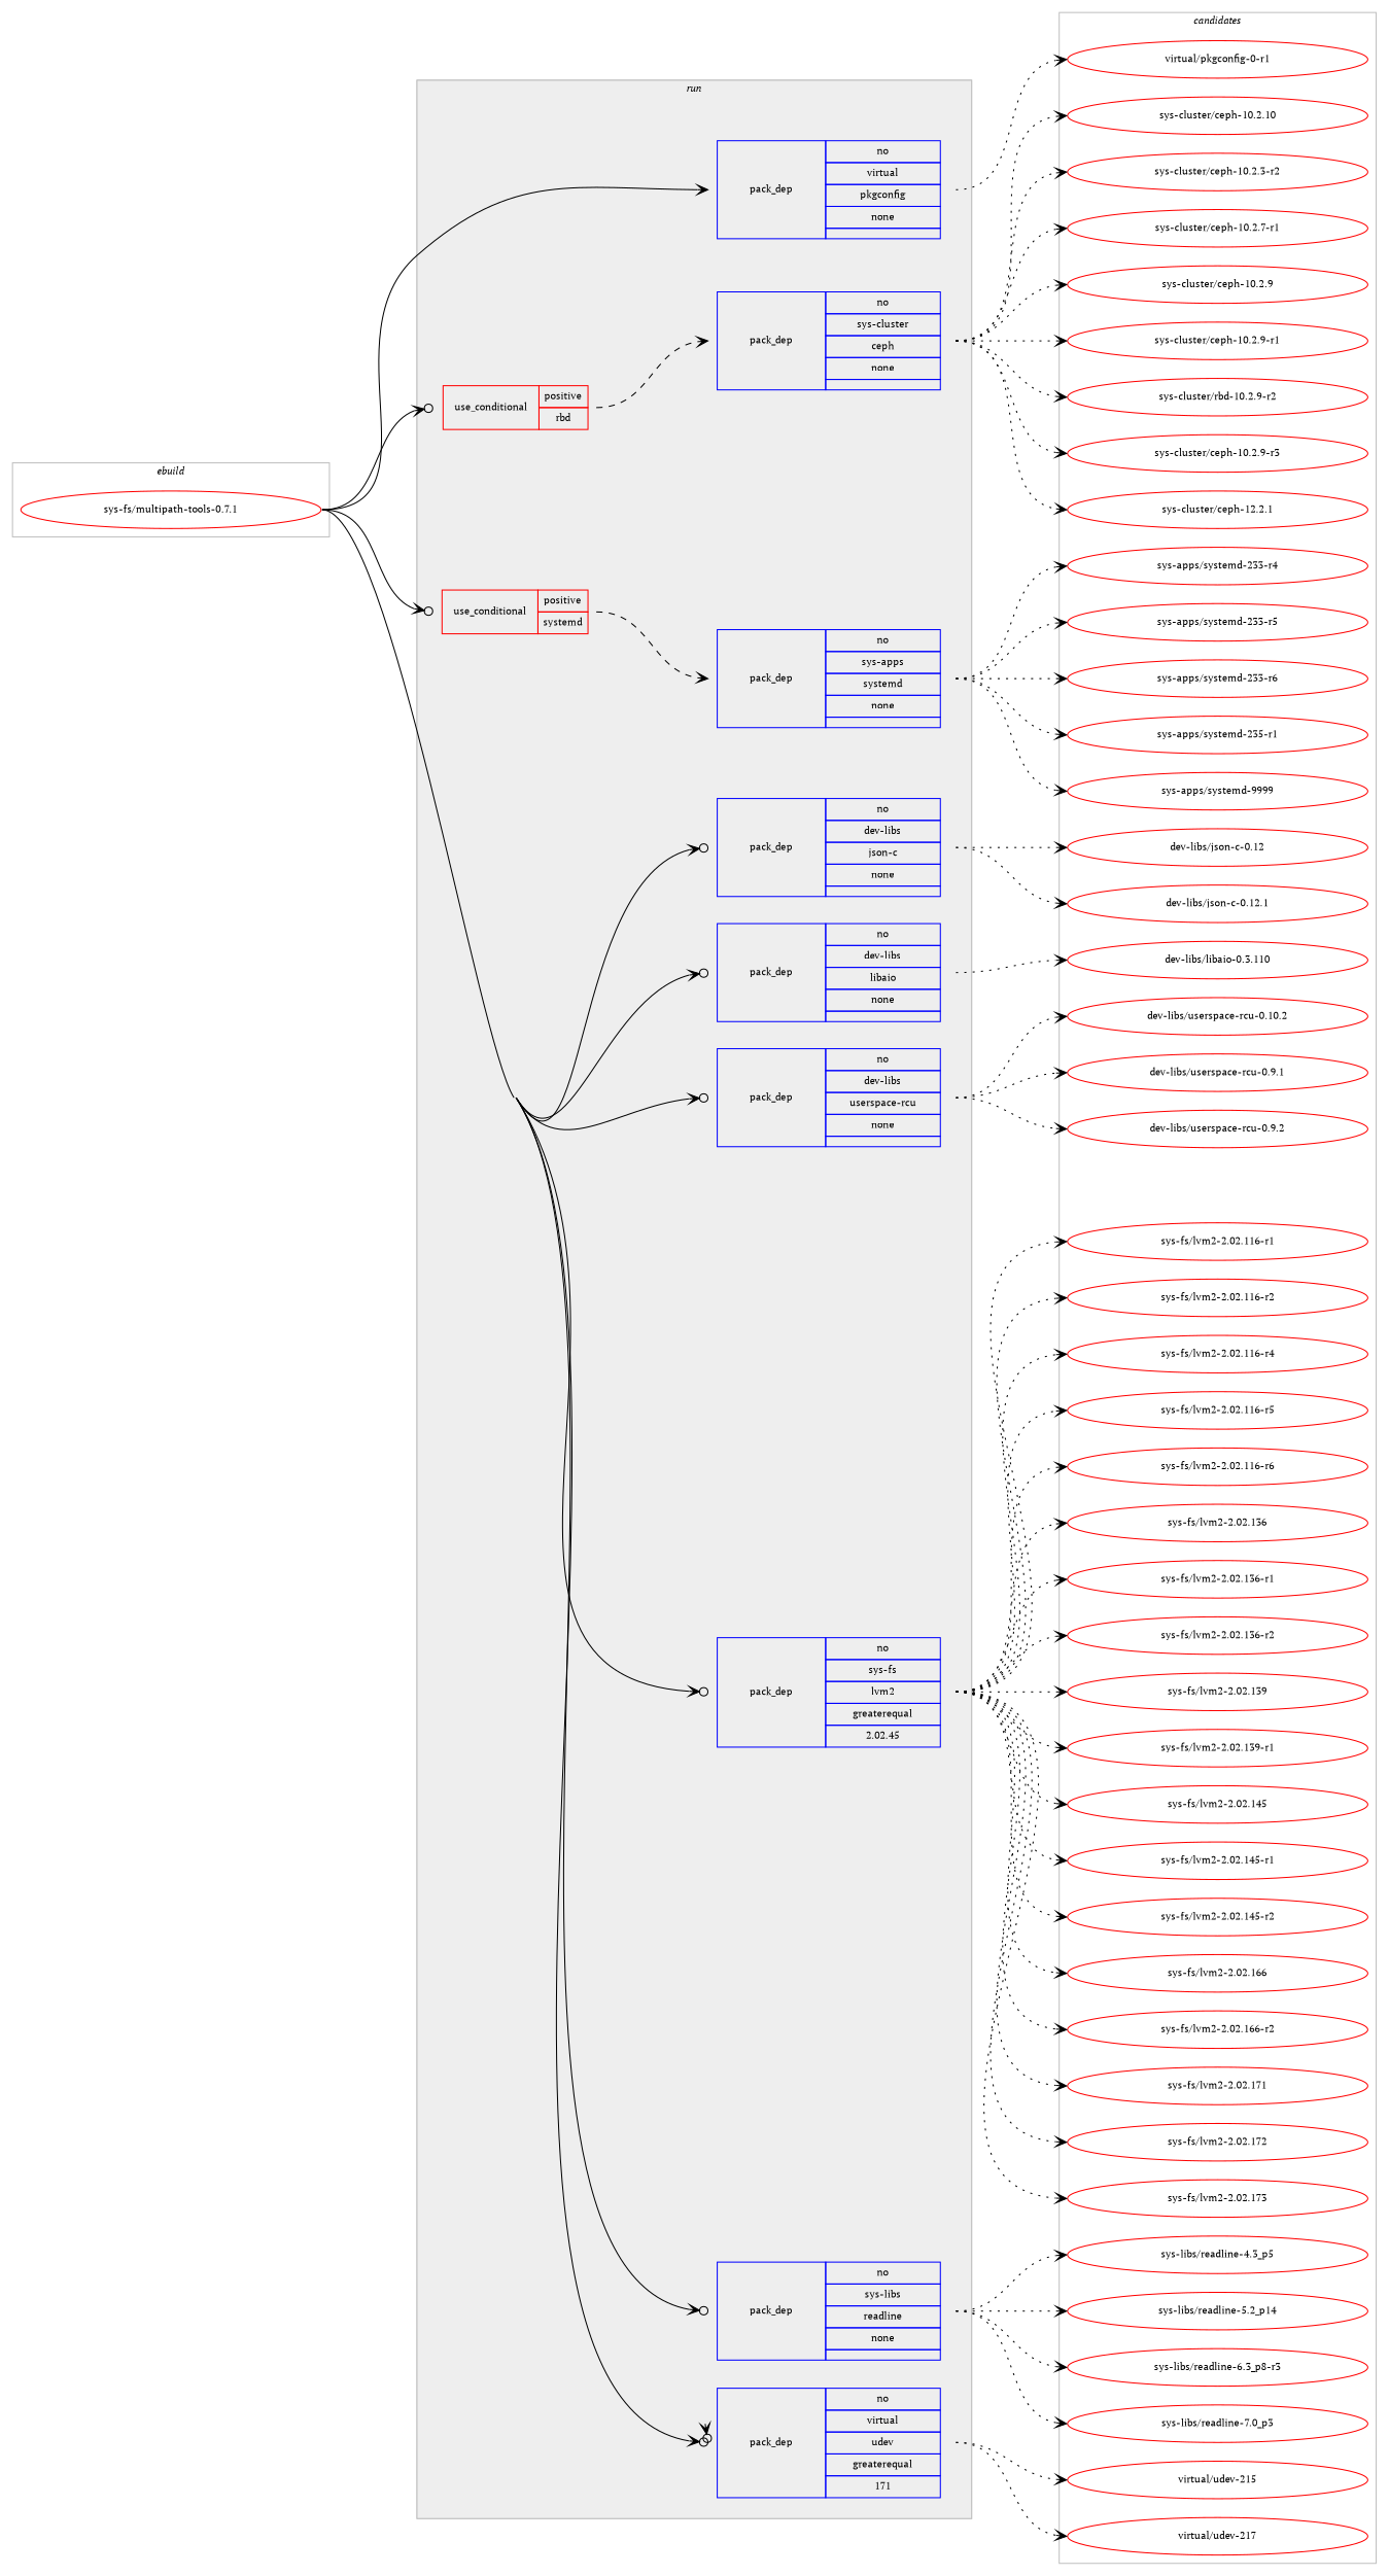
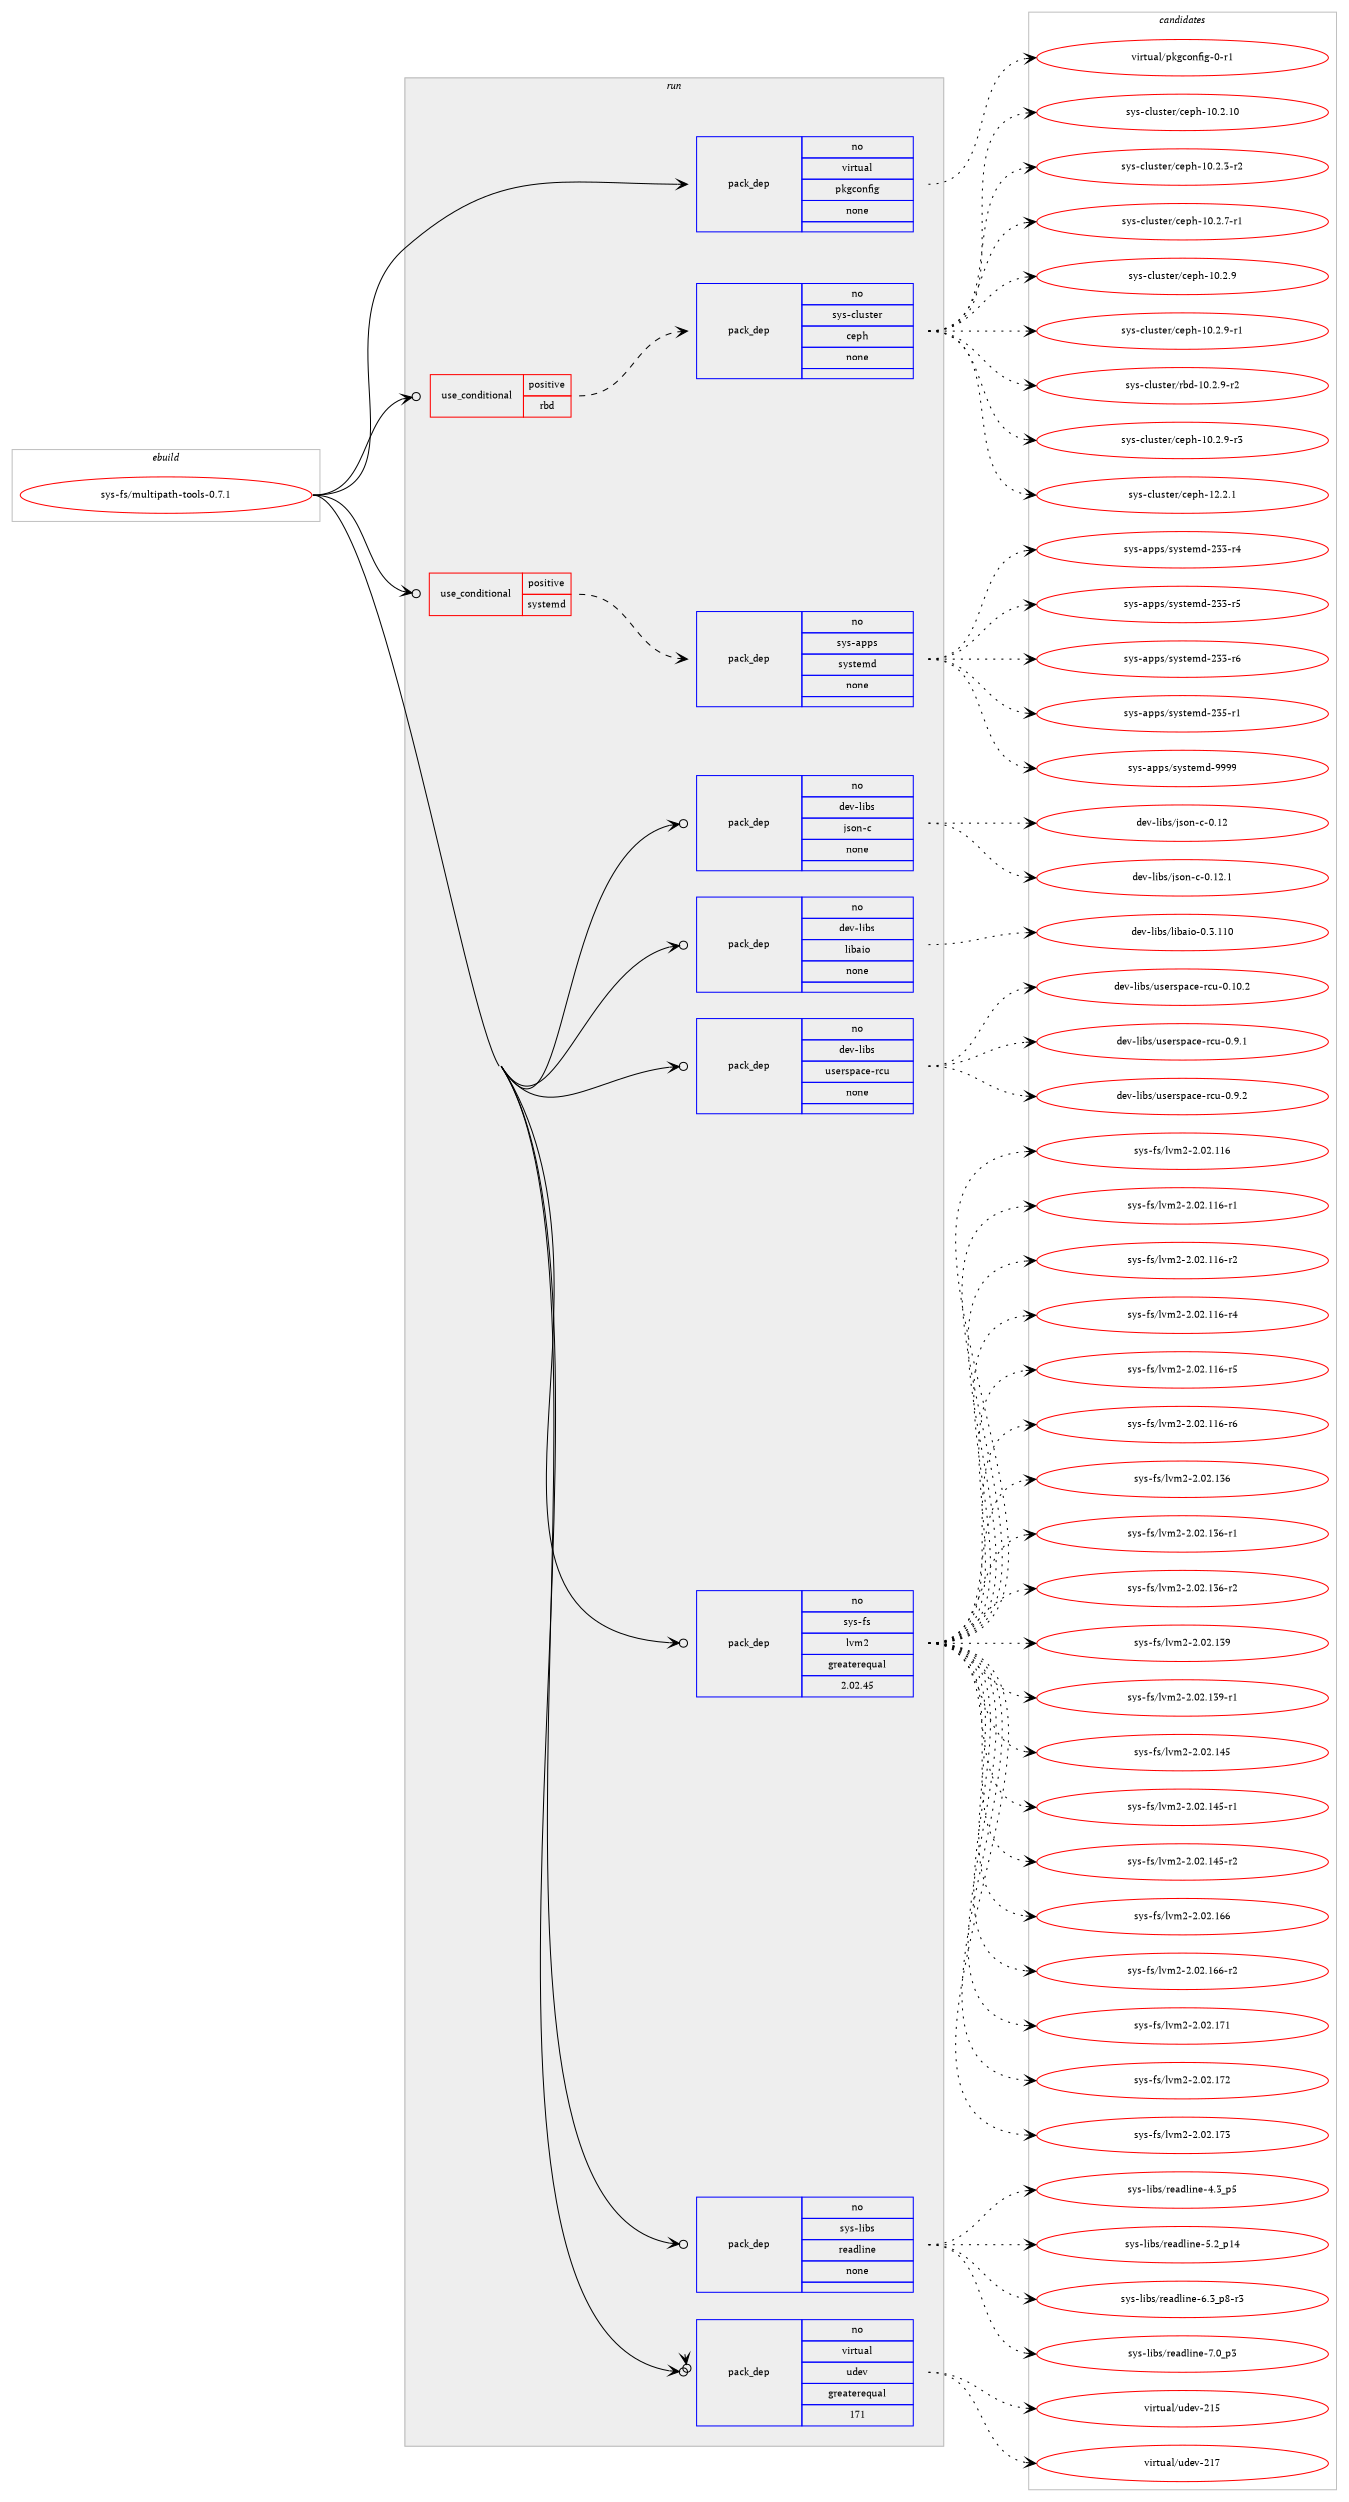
  digraph {
    compound=true
    concentrate=true
    fontname="PT Serif"
    fontsize=10
    newrank=true
    rankdir=LR
    ranksep=1.5
    node [color=red fontname="PT Serif" fontsize=10]
    edge [arrowhead=vee fontname="PT Serif" headport=w style=dotted tailport=e weight=100]
    n1 [label="sys-fs/multipath-tools-0.7.1" width=4]
    n2 [color=blue label=<<TABLE BORDER="0" CELLBORDER="1" CELLSPACING="0" CELLPADDING="4" WIDTH="220"><TR><TD ROWSPAN="6" CELLPADDING="30">pack_dep</TD></TR><TR><TD WIDTH="110">no</TD></TR><TR><TD>virtual</TD></TR><TR><TD>pkgconfig</TD></TR><TR><TD>none</TD></TR><TR><TD></TD></TR></TABLE>> shape=none]
    n3 [color=blue label=<<TABLE BORDER="0" CELLBORDER="1" CELLSPACING="0" CELLPADDING="4" WIDTH="220"><TR><TD ROWSPAN="6" CELLPADDING="30">pack_dep</TD></TR><TR><TD WIDTH="110">no</TD></TR><TR><TD>sys-cluster</TD></TR><TR><TD>ceph</TD></TR><TR><TD>none</TD></TR><TR><TD></TD></TR></TABLE>> shape=none]
    n4 [label=<<TABLE BORDER="0" CELLBORDER="1" CELLSPACING="0" CELLPADDING="4"><TR><TD ROWSPAN="3" CELLPADDING="10">use_conditional</TD></TR><TR><TD>positive</TD></TR><TR><TD>rbd</TD></TR></TABLE>> shape=none]
    n5 [color=blue label=<<TABLE BORDER="0" CELLBORDER="1" CELLSPACING="0" CELLPADDING="4" WIDTH="220"><TR><TD ROWSPAN="6" CELLPADDING="30">pack_dep</TD></TR><TR><TD WIDTH="110">no</TD></TR><TR><TD>sys-apps</TD></TR><TR><TD>systemd</TD></TR><TR><TD>none</TD></TR><TR><TD></TD></TR></TABLE>> shape=none]
    n6 [label=<<TABLE BORDER="0" CELLBORDER="1" CELLSPACING="0" CELLPADDING="4"><TR><TD ROWSPAN="3" CELLPADDING="10">use_conditional</TD></TR><TR><TD>positive</TD></TR><TR><TD>systemd</TD></TR></TABLE>> shape=none]
    n7 [color=blue label=<<TABLE BORDER="0" CELLBORDER="1" CELLSPACING="0" CELLPADDING="4" WIDTH="220"><TR><TD ROWSPAN="6" CELLPADDING="30">pack_dep</TD></TR><TR><TD WIDTH="110">no</TD></TR><TR><TD>dev-libs</TD></TR><TR><TD>json-c</TD></TR><TR><TD>none</TD></TR><TR><TD></TD></TR></TABLE>> shape=none]
    n8 [color=blue label=<<TABLE BORDER="0" CELLBORDER="1" CELLSPACING="0" CELLPADDING="4" WIDTH="220"><TR><TD ROWSPAN="6" CELLPADDING="30">pack_dep</TD></TR><TR><TD WIDTH="110">no</TD></TR><TR><TD>dev-libs</TD></TR><TR><TD>libaio</TD></TR><TR><TD>none</TD></TR><TR><TD></TD></TR></TABLE>> shape=none]
    n9 [color=blue label=<<TABLE BORDER="0" CELLBORDER="1" CELLSPACING="0" CELLPADDING="4" WIDTH="220"><TR><TD ROWSPAN="6" CELLPADDING="30">pack_dep</TD></TR><TR><TD WIDTH="110">no</TD></TR><TR><TD>dev-libs</TD></TR><TR><TD>userspace-rcu</TD></TR><TR><TD>none</TD></TR><TR><TD></TD></TR></TABLE>> shape=none]
    n10 [color=blue label=<<TABLE BORDER="0" CELLBORDER="1" CELLSPACING="0" CELLPADDING="4" WIDTH="220"><TR><TD ROWSPAN="6" CELLPADDING="30">pack_dep</TD></TR><TR><TD WIDTH="110">no</TD></TR><TR><TD>sys-fs</TD></TR><TR><TD>lvm2</TD></TR><TR><TD>greaterequal</TD></TR><TR><TD>2.02.45</TD></TR></TABLE>> shape=none]
    n11 [color=blue label=<<TABLE BORDER="0" CELLBORDER="1" CELLSPACING="0" CELLPADDING="4" WIDTH="220"><TR><TD ROWSPAN="6" CELLPADDING="30">pack_dep</TD></TR><TR><TD WIDTH="110">no</TD></TR><TR><TD>sys-libs</TD></TR><TR><TD>readline</TD></TR><TR><TD>none</TD></TR><TR><TD></TD></TR></TABLE>> shape=none]
    n12 [color=blue label=<<TABLE BORDER="0" CELLBORDER="1" CELLSPACING="0" CELLPADDING="4" WIDTH="220"><TR><TD ROWSPAN="6" CELLPADDING="30">pack_dep</TD></TR><TR><TD WIDTH="110">no</TD></TR><TR><TD>virtual</TD></TR><TR><TD>udev</TD></TR><TR><TD>greaterequal</TD></TR><TR><TD>171</TD></TR></TABLE>> shape=none]
    n13 [label="virtual/pkgconfig-0-r1" width=4]
    n14 [label="sys-cluster/ceph-10.2.10" width=4]
    n15 [label="sys-cluster/ceph-10.2.3-r2" width=4]
    n16 [label="sys-cluster/ceph-10.2.7-r1" width=4]
    n17 [label="sys-cluster/ceph-10.2.9" width=4]
    n18 [label="sys-cluster/ceph-10.2.9-r1" width=4]
    n19 [label="sys-cluster/rbd-10.2.9-r2" width=4]
    n20 [label="sys-cluster/ceph-10.2.9-r3" width=4]
    n21 [label="sys-cluster/ceph-12.2.1" width=4]
    n22 [label="sys-apps/systemd-233-r4" width=4]
    n23 [label="sys-apps/systemd-233-r5" width=4]
    n24 [label="sys-apps/systemd-233-r6" width=4]
    n25 [label="sys-apps/systemd-235-r1" width=4]
    n26 [label="sys-apps/systemd-9999" width=4]
    n27 [label="dev-libs/json-c-0.12" width=4]
    n28 [label="dev-libs/json-c-0.12.1" width=4]
    n29 [label="dev-libs/libaio-0.3.110" width=4]
    n30 [label="dev-libs/userspace-rcu-0.10.2" width=4]
    n31 [label="dev-libs/userspace-rcu-0.9.1" width=4]
    n32 [label="dev-libs/userspace-rcu-0.9.2" width=4]
+   n33 [label="sys-fs/lvm2-2.02.116" width=4]
    n34 [label="sys-fs/lvm2-2.02.116-r1" width=4]
    n35 [label="sys-fs/lvm2-2.02.116-r2" width=4]
    n36 [label="sys-fs/lvm2-2.02.116-r4" width=4]
    n37 [label="sys-fs/lvm2-2.02.116-r5" width=4]
    n38 [label="sys-fs/lvm2-2.02.116-r6" width=4]
    n39 [label="sys-fs/lvm2-2.02.136" width=4]
    n40 [label="sys-fs/lvm2-2.02.136-r1" width=4]
    n41 [label="sys-fs/lvm2-2.02.136-r2" width=4]
    n42 [label="sys-fs/lvm2-2.02.139" width=4]
    n43 [label="sys-fs/lvm2-2.02.139-r1" width=4]
    n44 [label="sys-fs/lvm2-2.02.145" width=4]
    n45 [label="sys-fs/lvm2-2.02.145-r1" width=4]
    n46 [label="sys-fs/lvm2-2.02.145-r2" width=4]
    n47 [label="sys-fs/lvm2-2.02.166" width=4]
    n48 [label="sys-fs/lvm2-2.02.166-r2" width=4]
    n49 [label="sys-fs/lvm2-2.02.171" width=4]
    n50 [label="sys-fs/lvm2-2.02.172" width=4]
    n51 [label="sys-fs/lvm2-2.02.173" width=4]
    n52 [label="sys-libs/readline-4.3_p5" width=4]
    n53 [label="sys-libs/readline-5.2_p14" width=4]
    n54 [label="sys-libs/readline-6.3_p8-r3" width=4]
    n55 [label="sys-libs/readline-7.0_p3" width=4]
    n56 [label="virtual/udev-215" width=4]
    n57 [label="virtual/udev-217" width=4]
    subgraph cluster_1 {
      color=gray
      label=<<i>ebuild</i>>
      rank=same
      n1
    }
    subgraph cluster_2 {
      color=gray
      label=<<i>dependencies</i>>
      subgraph cluster_3 {
        color=gray
        fillcolor="#eeeeee"
        label=<<i>compile</i>>
        style=filled
        subgraph sub_4 {
          color=gray
          fillcolor="#eeeeee"
          label=<<i>compile</i>>
          style=filled
          n2
        }
      }
      subgraph cluster_5 {
        color=gray
        fillcolor="#eeeeee"
        label=<<i>compile and run</i>>
        style=filled
        subgraph sub_6 {
          color=gray
          fillcolor="#eeeeee"
          label=<<i>compile and run</i>>
          style=filled
          n4
          subgraph sub_7 {
            color=gray
            fillcolor="#eeeeee"
            label=<<i>compile and run</i>>
            style=filled
            n3
          }
        }
        subgraph sub_8 {
          color=gray
          fillcolor="#eeeeee"
          label=<<i>compile and run</i>>
          style=filled
          n6
          subgraph sub_9 {
            color=gray
            fillcolor="#eeeeee"
            label=<<i>compile and run</i>>
            style=filled
            n5
          }
        }
        subgraph sub_10 {
          color=gray
          fillcolor="#eeeeee"
          label=<<i>compile and run</i>>
          style=filled
          n7
        }
        subgraph sub_11 {
          color=gray
          fillcolor="#eeeeee"
          label=<<i>compile and run</i>>
          style=filled
          n8
        }
        subgraph sub_12 {
          color=gray
          fillcolor="#eeeeee"
          label=<<i>compile and run</i>>
          style=filled
          n9
        }
        subgraph sub_13 {
          color=gray
          fillcolor="#eeeeee"
          label=<<i>compile and run</i>>
          style=filled
          n10
        }
        subgraph sub_14 {
          color=gray
          fillcolor="#eeeeee"
          label=<<i>compile and run</i>>
          style=filled
          n11
        }
        subgraph sub_15 {
          color=gray
          fillcolor="#eeeeee"
          label=<<i>compile and run</i>>
          style=filled
          n12
        }
      }
      subgraph cluster_16 {
        color=gray
        fillcolor="#eeeeee"
        label=<<i>run</i>>
        style=filled
      }
    }
    subgraph cluster_17 {
      color=gray
      label=<<i>candidates</i>>
      rank=same
      subgraph sub_18 {
        color=black
        label=<<i>candidates</i>>
        nodesep=1
        rank=same
        n13
      }
      subgraph sub_19 {
        color=black
        label=<<i>candidates</i>>
        nodesep=1
        rank=same
        n14
        n15
        n16
        n17
        n18
        n19
        n20
        n21
      }
      subgraph sub_20 {
        color=black
        label=<<i>candidates</i>>
        nodesep=1
        rank=same
        n22
        n23
        n24
        n25
        n26
      }
      subgraph sub_21 {
        color=black
        label=<<i>candidates</i>>
        nodesep=1
        rank=same
        n27
        n28
      }
      subgraph sub_22 {
        color=black
        label=<<i>candidates</i>>
        nodesep=1
        rank=same
        n29
      }
      subgraph sub_23 {
        color=black
        label=<<i>candidates</i>>
        nodesep=1
        rank=same
        n30
        n31
        n32
      }
      subgraph sub_24 {
        color=black
        label=<<i>candidates</i>>
        nodesep=1
        rank=same
+       n33
        n34
        n35
        n36
        n37
        n38
        n39
        n40
        n41
        n42
        n43
        n44
        n45
        n46
        n47
        n48
        n49
        n50
        n51
      }
      subgraph sub_25 {
        color=black
        label=<<i>candidates</i>>
        nodesep=1
        rank=same
        n52
        n53
        n54
        n55
      }
      subgraph sub_26 {
        color=black
        label=<<i>candidates</i>>
        nodesep=1
        rank=same
        n56
        n57
      }
    }
    n1 -> n2 [style=solid weight=20]
    n1 -> n4 [arrowhead=odotvee style=solid weight=20]
    n1 -> n6 [arrowhead=odotvee style=solid weight=20]
    n1 -> n7 [arrowhead=odotvee style=solid weight=20]
    n1 -> n8 [arrowhead=odotvee style=solid weight=20]
    n1 -> n9 [arrowhead=odotvee style=solid weight=20]
    n1 -> n10 [arrowhead=odotvee style=solid weight=20]
    n1 -> n11 [arrowhead=odotvee style=solid weight=20]
    n1 -> n12 [arrowhead=odotvee style=solid weight=20]
    n2 -> n13
    n3 -> n14
    n3 -> n15
    n3 -> n16
    n3 -> n17
    n3 -> n18
    n3 -> n19
    n3 -> n20
    n3 -> n21
    n4 -> n3 [style=dashed weight=20]
    n5 -> n22
    n5 -> n23
    n5 -> n24
    n5 -> n25
    n5 -> n26
    n6 -> n5 [style=dashed weight=20]
    n7 -> n27
    n7 -> n28
    n8 -> n29
    n9 -> n30
    n9 -> n31
    n9 -> n32
+   n10 -> n33
    n10 -> n34
    n10 -> n35
    n10 -> n36
    n10 -> n37
    n10 -> n38
    n10 -> n39
    n10 -> n40
    n10 -> n41
    n10 -> n42
    n10 -> n43
    n10 -> n44
    n10 -> n45
    n10 -> n46
    n10 -> n47
    n10 -> n48
    n10 -> n49
    n10 -> n50
    n10 -> n51
    n11 -> n52
    n11 -> n53
    n11 -> n54
    n11 -> n55
    n12 -> n56
    n12 -> n57
  }
